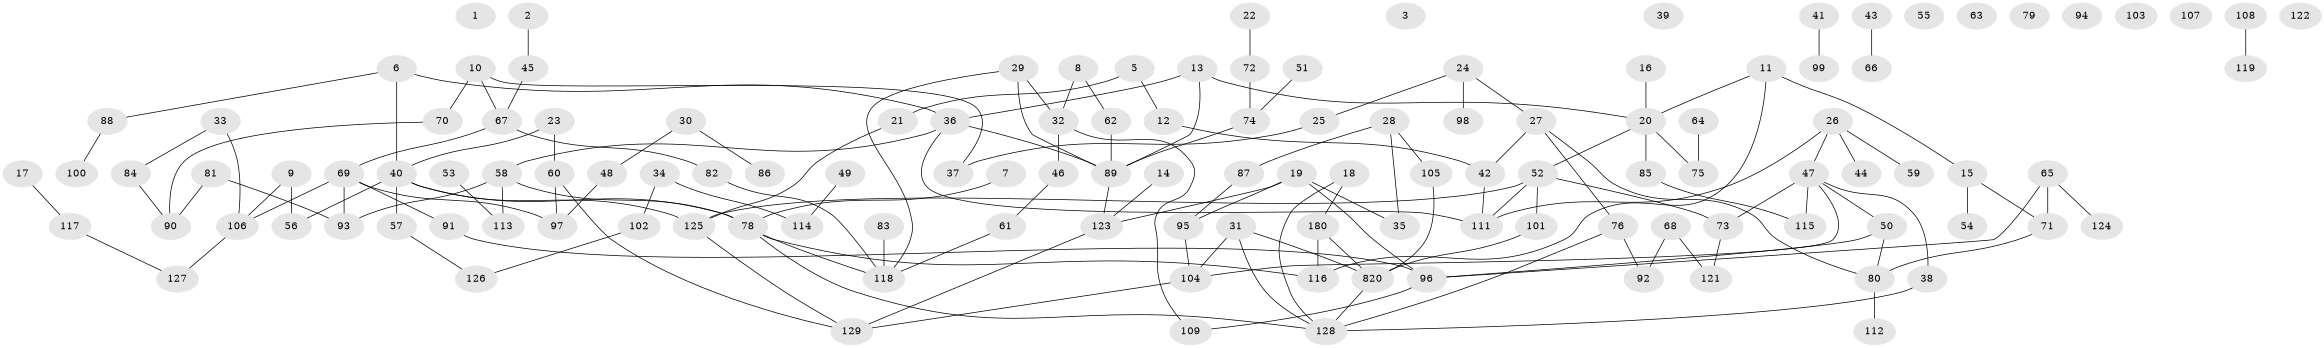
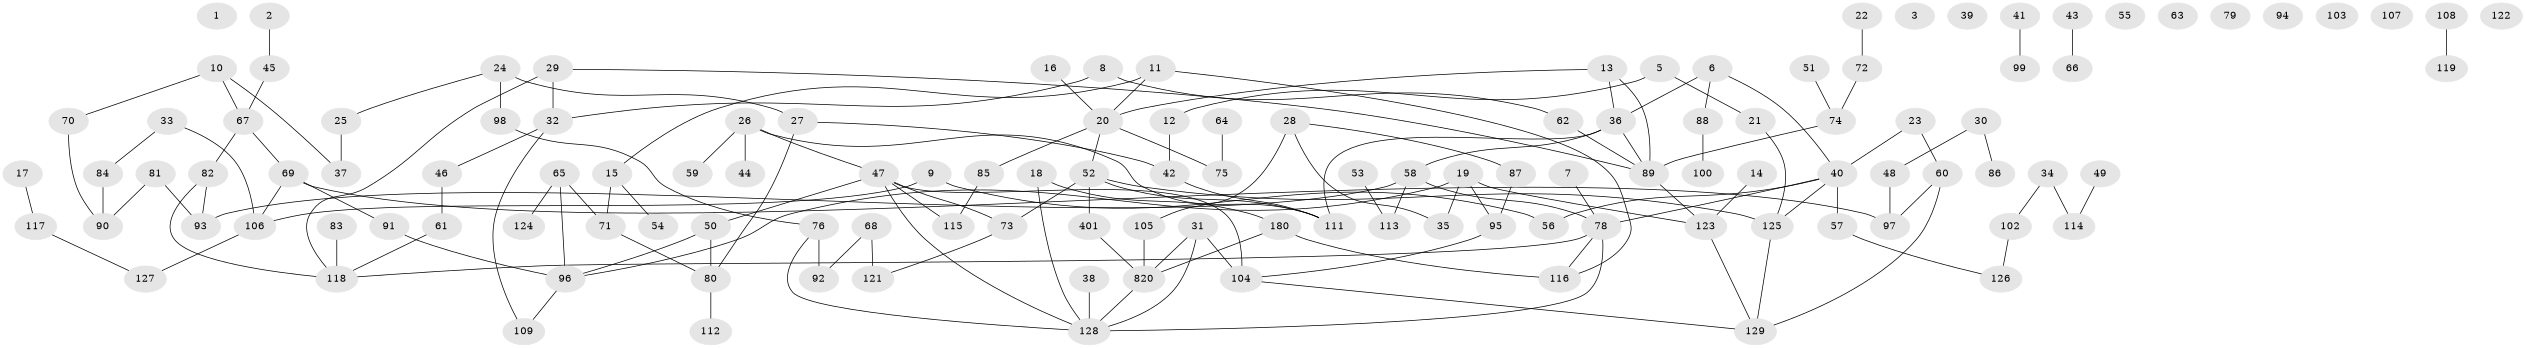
  graph {
    node [color=gray90 style=filled]
    1
    2
    45
    67
    3
    11
    15
    20
    116
    5
    21
    12
    125
    51
    74
    6
    36
    40
    88
    89
    111
    58
    78
    56
    57
    100
    7
    128
    118
    8
    32
    62
    109
    46
    9
    106
    127
    10
    37
    70
    69
    82
    90
    54
    71
    52
    75
    85
    42
    13
    123
    14
    129
    80
    16
    17
    117
    n58 [label=180]
    18
    n60 [label=820]
    19
    35
    95
    96
    104
    73
-   101
+   101 [label=401]
    115
    22
    72
    23
    60
    97
    24
    25
    27
    98
    76
    26
    44
    47
    59
    50
    92
    112
    28
    87
    105
    29
    30
    48
    86
    31
    61
    33
    84
    34
    102
    114
    126
    113
    93
    38
    39
    41
    99
    43
    66
    121
    49
    53
    55
    63
    64
    65
    124
    91
    68
    79
    81
    83
    94
    103
    107
    108
    119
    122
    2 -- 45
    45 -- 67
    67 -- 69
    67 -- 82
    11 -- 15
    11 -- 20
    11 -- 116
    15 -- 54
    15 -- 71
    20 -- 52
    20 -- 75
    20 -- 85
    5 -- 21
    5 -- 12
    21 -- 125
    12 -- 42
    125 -- 129
    51 -- 74
    74 -- 89
    6 -- 36
    6 -- 40
    6 -- 88
    36 -- 89
    36 -- 111
    36 -- 58
    40 -- 125
    40 -- 78
    40 -- 56
    40 -- 57
    88 -- 100
    89 -- 123
    58 -- 78
    58 -- 113
    58 -- 93
    78 -- 116
    78 -- 128
    78 -- 118
    57 -- 126
    7 -- 78
    8 -- 32
    8 -- 62
    32 -- 109
    32 -- 46
    62 -- 89
    46 -- 61
    9 -- 56
    9 -- 106
    106 -- 127
    10 -- 67
    10 -- 37
    10 -- 70
    70 -- 90
    69 -- 106
    69 -- 97
-   69 -- 93
+   82 -- 93
    69 -- 91
    82 -- 118
    71 -- 80
    52 -- 125
    52 -- 111
    52 -- 73
    52 -- 101
    85 -- 115
    42 -- 111
    13 -- 20
    13 -- 36
    13 -- 89
    123 -- 129
    14 -- 123
    80 -- 112
    16 -- 20
    17 -- 117
    117 -- 127
    n58 -- 116
    n58 -- n60
    18 -- 128
    18 -- n58
    n60 -- 128
    19 -- 123
    19 -- 35
    19 -- 95
    19 -- 96
    95 -- 104
    96 -- 109
    104 -- 129
    73 -- 121
    101 -- n60
    22 -- 72
    72 -- 74
    23 -- 40
    23 -- 60
    60 -- 129
    60 -- 97
    24 -- 25
    24 -- 27
    24 -- 98
    25 -- 37
    27 -- 42
    27 -- 80
-   27 -- 76
+   98 -- 76
    76 -- 128
    76 -- 92
    26 -- 111
    26 -- 44
    26 -- 47
    26 -- 59
-   47 -- 38
+   47 -- 128
    47 -- 104
    47 -- 73
    47 -- 115
    47 -- 50
    50 -- 80
    50 -- 96
    28 -- 35
    28 -- 87
    28 -- 105
    87 -- 95
    105 -- n60
    29 -- 89
    29 -- 118
    29 -- 32
    30 -- 48
    30 -- 86
    48 -- 97
    31 -- 128
    31 -- n60
    31 -- 104
    61 -- 118
    33 -- 106
    33 -- 84
    84 -- 90
    34 -- 102
    34 -- 114
    102 -- 126
    38 -- 128
    41 -- 99
    43 -- 66
    49 -- 114
    53 -- 113
    64 -- 75
    65 -- 71
    65 -- 96
    65 -- 124
    91 -- 96
    68 -- 92
    68 -- 121
    81 -- 90
    81 -- 93
    83 -- 118
    108 -- 119
  }
